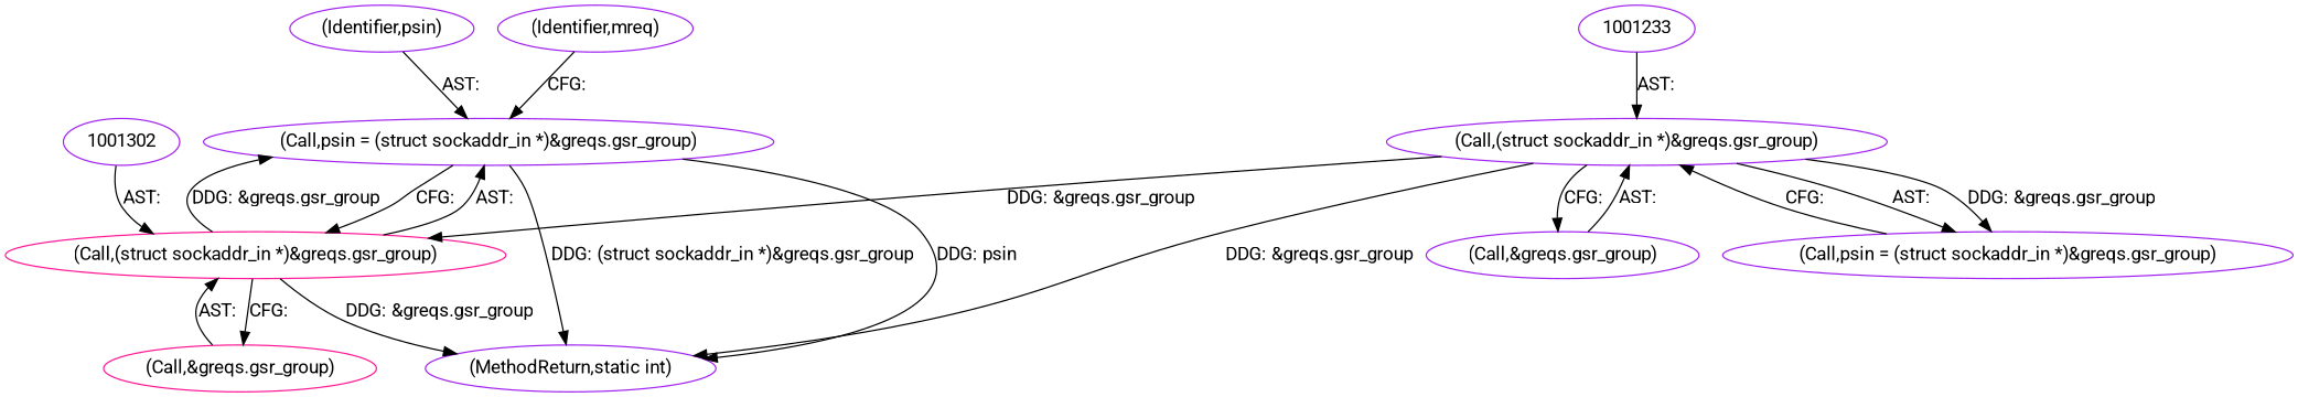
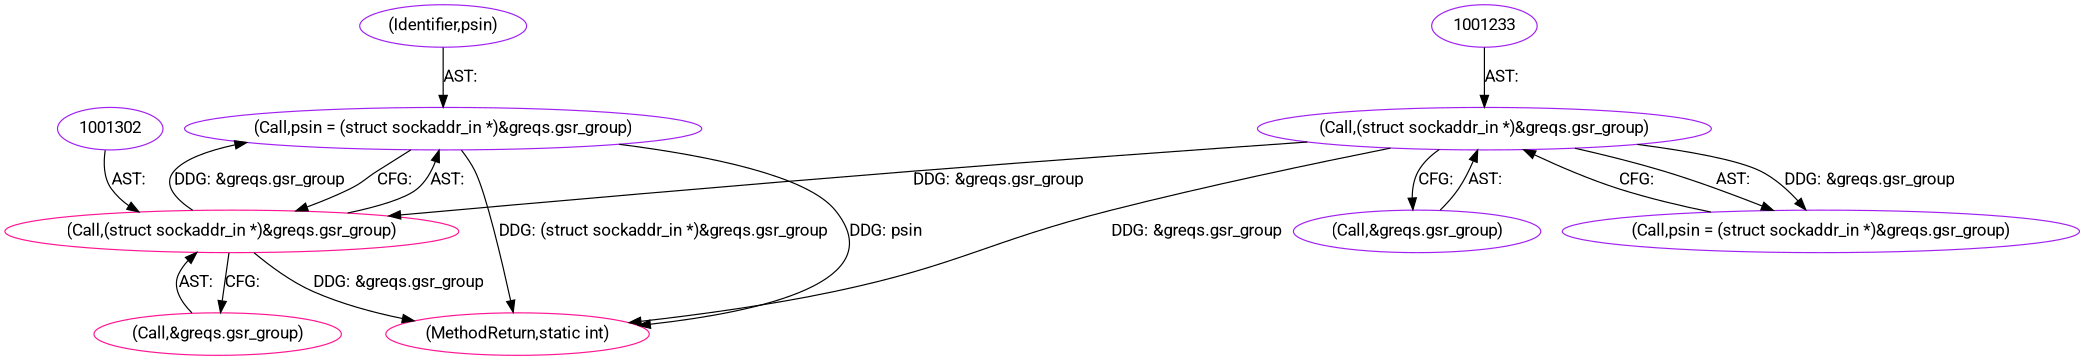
  digraph {
    fontname=Roboto
    node [color=purple fontname=Roboto]
    edge [fontname=Roboto]
    n1 [label="(Call,psin = (struct sockaddr_in *)&greqs.gsr_group)"]
    n2 [color=deeppink label="(Call,(struct sockaddr_in *)&greqs.gsr_group)"]
-   n3 [label="(MethodReturn,static int)"]
+   n3 [color=deeppink label="(MethodReturn,static int)"]
    n4 [color=deeppink label="(Call,&greqs.gsr_group)"]
    n5 [label="(Call,(struct sockaddr_in *)&greqs.gsr_group)"]
    n6 [label="(Call,&greqs.gsr_group)"]
    n7 [label="(Call,psin = (struct sockaddr_in *)&greqs.gsr_group)"]
    n8 [label="(Identifier,psin)"]
-   n9 [label="(Identifier,mreq)"]
    1001302
    1001233
    n1 -> n2 [label="CFG: "]
    n1 -> n3 [label="DDG: psin"]
    n1 -> n3 [label="DDG: (struct sockaddr_in *)&greqs.gsr_group"]
    n2 -> n1 [label="AST: "]
    n2 -> n1 [label="DDG: &greqs.gsr_group"]
    n2 -> n3 [label="DDG: &greqs.gsr_group"]
    n2 -> n4 [label="CFG: "]
    n4 -> n2 [label="AST: "]
    n5 -> n2 [label="DDG: &greqs.gsr_group"]
    n5 -> n3 [label="DDG: &greqs.gsr_group"]
    n5 -> n6 [label="CFG: "]
    n5 -> n7 [label="AST: "]
    n5 -> n7 [label="DDG: &greqs.gsr_group"]
    n6 -> n5 [label="AST: "]
    n7 -> n5 [label="CFG: "]
    n8 -> n1 [label="AST: "]
-   n9 -> n1 [label="CFG: "]
    1001302 -> n2 [label="AST: "]
    1001233 -> n5 [label="AST: "]
  }
